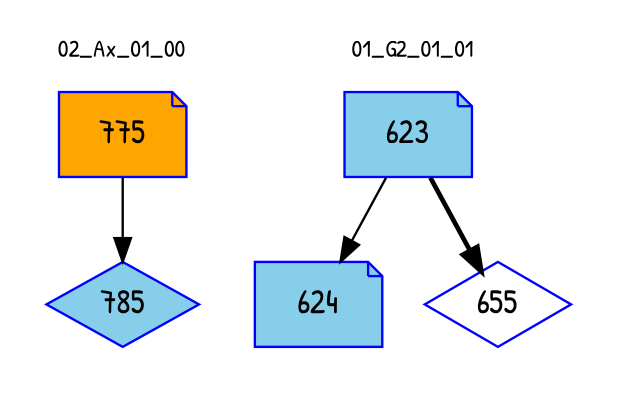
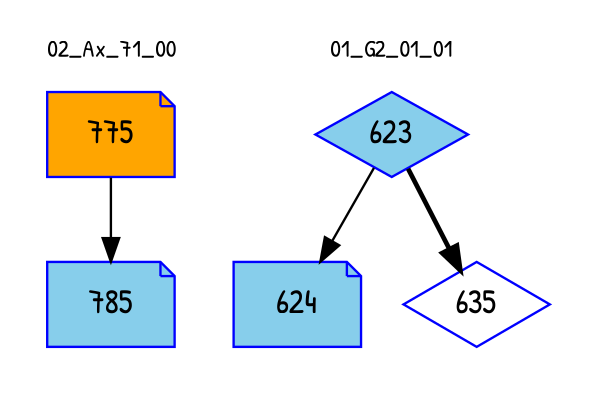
  digraph {
    fontname="Patrick Hand"
    node [color=blue fillcolor=skyblue fontname="Patrick Hand" shape=note style=filled]
    edge [color=black fontname="Patrick Hand" style=solid]
    n1 [fillcolor=orange label=775]
-   n2 [label=785 shape=diamond]
-   n3 [label=623]
+   n2 [label=785]
+   n3 [label=623 shape=diamond]
    n4 [label=624]
-   n5 [fillcolor=white label=655 shape=diamond]
+   n5 [fillcolor=white label=635 shape=diamond]
    subgraph cluster_1 {
      color=white
      fontsize=10
-     label="02_Ax_01_00"
+     label="02_Ax_71_00"
      n1
      n2
    }
    subgraph cluster_2 {
      color=white
      fontsize=10
      label="01_G2_01_01"
      n3
      n4
      n5
    }
    n1 -> n2
    n3 -> n4
    n3 -> n5 [style=bold]
  }
